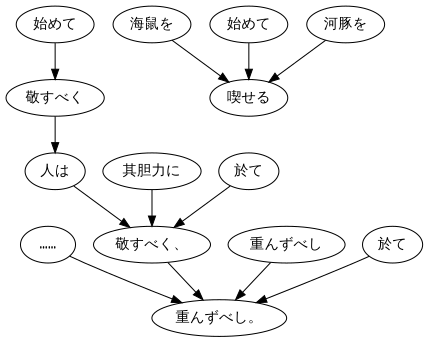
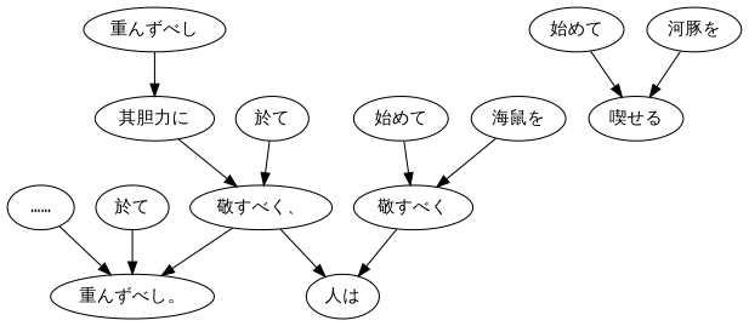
  digraph {
    fontname="JetBrains Mono"
    node [fontname="JetBrains Mono"]
    edge [fontname="JetBrains Mono"]
    n1 [label="……"]
    n2 [label="重んずべし。"]
    n3 [label="始めて"]
    n4 [label="敬すべく"]
    n5 [label="人は"]
    n6 [label="海鼠を"]
    n7 [label="敬すべく、"]
    n8 [label="其胆力に"]
    n9 [label="於て"]
    n10 [label="始めて"]
    n11 [label="喫せる"]
    n12 [label="河豚を"]
    n13 [label="重んずべし"]
    n14 [label="於て"]
    n1 -> n2
    n3 -> n4
    n4 -> n5
-   n5 -> n7
-   n6 -> n11
+   n7 -> n5
+   n6 -> n4
    n7 -> n2
    n8 -> n7
    n9 -> n7
    n10 -> n11
    n12 -> n11
-   n13 -> n2
+   n13 -> n8
    n14 -> n2
  }
